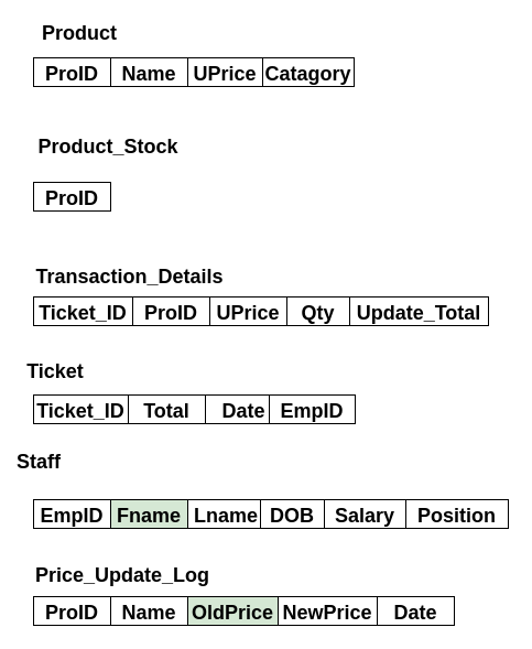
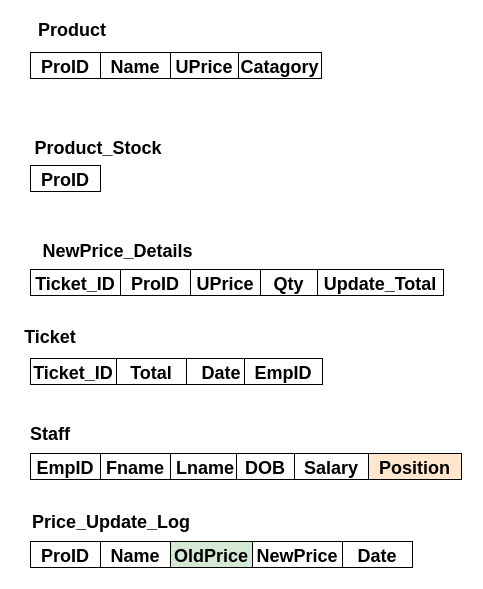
  <mxCell id="0" />
  <mxCell id="1" parent="0" />
  <mxCell id="2" value="&lt;h1&gt;&lt;font style=&quot;font-size: 18px&quot;&gt;ProID&lt;/font&gt;&lt;/h1&gt;" style="rounded=0;whiteSpace=wrap;html=1;" parent="1" vertex="1"><mxGeometry x="30" y="52" width="70" height="26" as="geometry" /></mxCell>
  <mxCell id="3" value="&lt;h1&gt;&lt;span style=&quot;font-size: 18px&quot;&gt;Name&lt;/span&gt;&lt;/h1&gt;" style="rounded=0;whiteSpace=wrap;html=1;" parent="1" vertex="1"><mxGeometry x="100" y="52" width="70" height="26" as="geometry" /></mxCell>
  <mxCell id="4" value="&lt;h1&gt;&lt;font style=&quot;font-size: 18px&quot;&gt;UPrice&lt;/font&gt;&lt;/h1&gt;" style="rounded=0;whiteSpace=wrap;html=1;" parent="1" vertex="1"><mxGeometry x="170" y="52" width="68" height="26" as="geometry" /></mxCell>
  <mxCell id="5" value="&lt;h1&gt;&lt;font style=&quot;font-size: 18px&quot;&gt;Catagory&lt;/font&gt;&lt;/h1&gt;" style="rounded=0;whiteSpace=wrap;html=1;" parent="1" vertex="1"><mxGeometry x="238" y="52" width="83" height="26" as="geometry" /></mxCell>
  <mxCell id="6" value="&lt;h2&gt;&lt;font style=&quot;font-size: 18px&quot;&gt;Product&lt;/font&gt;&lt;/h2&gt;" style="text;html=1;strokeColor=none;fillColor=none;align=center;verticalAlign=middle;whiteSpace=wrap;rounded=0;" parent="1" vertex="1"><mxGeometry x="52" y="20" width="40" height="20" as="geometry" /></mxCell>
- <mxCell id="7" value="&lt;h2&gt;&lt;font style=&quot;font-size: 18px&quot;&gt;Product_Stock&lt;/font&gt;&lt;/h2&gt;" style="text;html=1;strokeColor=none;fillColor=none;align=center;verticalAlign=middle;whiteSpace=wrap;rounded=0;" parent="1" vertex="1"><mxGeometry x="20" y="123" width="156" height="20" as="geometry" /></mxCell>
+ <mxCell id="7" value="&lt;h2&gt;&lt;font style=&quot;font-size: 18px&quot;&gt;Product_Stock&lt;/font&gt;&lt;/h2&gt;" style="text;html=1;strokeColor=none;fillColor=none;align=center;verticalAlign=middle;whiteSpace=wrap;rounded=0;" parent="1" vertex="1"><mxGeometry x="20" y="138" width="156" height="20" as="geometry" /></mxCell>
  <mxCell id="8" value="&lt;h1&gt;&lt;font style=&quot;font-size: 18px&quot;&gt;ProID&lt;/font&gt;&lt;/h1&gt;" style="rounded=0;whiteSpace=wrap;html=1;" parent="1" vertex="1"><mxGeometry x="30" y="165" width="70" height="26" as="geometry" /></mxCell>
  <mxCell id="9" value="&lt;h1&gt;&lt;font style=&quot;font-size: 18px&quot;&gt;EmpID&lt;/font&gt;&lt;/h1&gt;" style="rounded=0;whiteSpace=wrap;html=1;" parent="1" vertex="1"><mxGeometry x="30" y="453" width="70" height="26" as="geometry" /></mxCell>
- <mxCell id="10" value="&lt;h1&gt;&lt;span style=&quot;font-size: 18px&quot;&gt;Fname&lt;/span&gt;&lt;/h1&gt;" style="rounded=0;whiteSpace=wrap;html=1;fillColor=#d5e8d4;" parent="1" vertex="1"><mxGeometry x="100" y="453" width="70" height="26" as="geometry" /></mxCell>
+ <mxCell id="10" value="&lt;h1&gt;&lt;span style=&quot;font-size: 18px&quot;&gt;Fname&lt;/span&gt;&lt;/h1&gt;" style="rounded=0;whiteSpace=wrap;html=1;" parent="1" vertex="1"><mxGeometry x="100" y="453" width="70" height="26" as="geometry" /></mxCell>
  <mxCell id="11" value="&lt;h1&gt;&lt;font style=&quot;font-size: 18px&quot;&gt;Lname&lt;/font&gt;&lt;/h1&gt;" style="rounded=0;whiteSpace=wrap;html=1;" parent="1" vertex="1"><mxGeometry x="170" y="453" width="70" height="26" as="geometry" /></mxCell>
  <mxCell id="12" value="&lt;h1&gt;&lt;font style=&quot;font-size: 18px&quot;&gt;DOB&lt;/font&gt;&lt;/h1&gt;" style="rounded=0;whiteSpace=wrap;html=1;" parent="1" vertex="1"><mxGeometry x="236" y="453" width="58" height="26" as="geometry" /></mxCell>
- <mxCell id="13" value="&lt;h2&gt;Staff&lt;/h2&gt;" style="text;html=1;strokeColor=none;fillColor=none;align=center;verticalAlign=middle;whiteSpace=wrap;rounded=0;" parent="1" vertex="1"><mxGeometry x="15" y="409" width="40" height="20" as="geometry" /></mxCell>
+ <mxCell id="13" value="&lt;h2&gt;Staff&lt;/h2&gt;" style="text;html=1;strokeColor=none;fillColor=none;align=center;verticalAlign=middle;whiteSpace=wrap;rounded=0;" parent="1" vertex="1"><mxGeometry x="30" y="424" width="40" height="20" as="geometry" /></mxCell>
  <mxCell id="14" value="&lt;h1&gt;&lt;font style=&quot;font-size: 18px&quot;&gt;Salary&lt;/font&gt;&lt;/h1&gt;" style="rounded=0;whiteSpace=wrap;html=1;" parent="1" vertex="1"><mxGeometry x="294" y="453" width="74" height="26" as="geometry" /></mxCell>
- <mxCell id="15" value="&lt;h1&gt;&lt;font style=&quot;font-size: 18px&quot;&gt;Position&lt;/font&gt;&lt;/h1&gt;" style="rounded=0;whiteSpace=wrap;html=1;" parent="1" vertex="1"><mxGeometry x="368" y="453" width="93" height="26" as="geometry" /></mxCell>
+ <mxCell id="15" value="&lt;h1&gt;&lt;font style=&quot;font-size: 18px&quot;&gt;Position&lt;/font&gt;&lt;/h1&gt;" style="rounded=0;whiteSpace=wrap;html=1;fillColor=#ffe6cc;" parent="1" vertex="1"><mxGeometry x="368" y="453" width="93" height="26" as="geometry" /></mxCell>
  <mxCell id="16" value="&lt;h1&gt;&lt;font style=&quot;font-size: 18px&quot;&gt;Ticket_ID&lt;/font&gt;&lt;/h1&gt;" style="rounded=0;whiteSpace=wrap;html=1;" parent="1" vertex="1"><mxGeometry x="30" y="269" width="90" height="26" as="geometry" /></mxCell>
  <mxCell id="17" value="&lt;h1&gt;&lt;span style=&quot;font-size: 18px&quot;&gt;ProID&lt;/span&gt;&lt;/h1&gt;" style="rounded=0;whiteSpace=wrap;html=1;" parent="1" vertex="1"><mxGeometry x="120" y="269" width="70" height="26" as="geometry" /></mxCell>
  <mxCell id="18" value="&lt;h1&gt;&lt;font style=&quot;font-size: 18px&quot;&gt;UPrice&lt;/font&gt;&lt;/h1&gt;" style="rounded=0;whiteSpace=wrap;html=1;" parent="1" vertex="1"><mxGeometry x="190" y="269" width="70" height="26" as="geometry" /></mxCell>
- <mxCell id="19" value="&lt;h2&gt;&lt;font style=&quot;font-size: 18px&quot;&gt;Transaction_Details&lt;/font&gt;&lt;/h2&gt;" style="text;html=1;strokeColor=none;fillColor=none;align=center;verticalAlign=middle;whiteSpace=wrap;rounded=0;" parent="1" vertex="1"><mxGeometry x="30" y="241" width="175" height="20" as="geometry" /></mxCell>
+ <mxCell id="19" value="&lt;h2&gt;&lt;font style=&quot;font-size: 18px&quot;&gt;NewPrice_Details&lt;/font&gt;&lt;/h2&gt;" style="text;html=1;strokeColor=none;fillColor=none;align=center;verticalAlign=middle;whiteSpace=wrap;rounded=0;" parent="1" vertex="1"><mxGeometry x="30" y="241" width="175" height="20" as="geometry" /></mxCell>
  <mxCell id="20" value="&lt;h1&gt;&lt;font style=&quot;font-size: 18px&quot;&gt;Ticket_ID&lt;/font&gt;&lt;/h1&gt;" style="rounded=0;whiteSpace=wrap;html=1;" parent="1" vertex="1"><mxGeometry x="30" y="358" width="86" height="26" as="geometry" /></mxCell>
  <mxCell id="21" value="&lt;h1&gt;&lt;span style=&quot;font-size: 18px&quot;&gt;Total&lt;/span&gt;&lt;/h1&gt;" style="rounded=0;whiteSpace=wrap;html=1;" parent="1" vertex="1"><mxGeometry x="116" y="358" width="70" height="26" as="geometry" /></mxCell>
  <mxCell id="22" value="&lt;h1&gt;&lt;span style=&quot;font-size: 18px&quot;&gt;Date&lt;/span&gt;&lt;/h1&gt;" style="rounded=0;whiteSpace=wrap;html=1;" parent="1" vertex="1"><mxGeometry x="186" y="358" width="70" height="26" as="geometry" /></mxCell>
  <mxCell id="23" value="&lt;h1&gt;&lt;font style=&quot;font-size: 18px&quot;&gt;EmpID&lt;/font&gt;&lt;/h1&gt;" style="rounded=0;whiteSpace=wrap;html=1;" parent="1" vertex="1"><mxGeometry x="244" y="358" width="78" height="26" as="geometry" /></mxCell>
  <mxCell id="24" value="&lt;h2&gt;&lt;font style=&quot;font-size: 18px&quot;&gt;Ticket&lt;/font&gt;&lt;/h2&gt;" style="text;html=1;strokeColor=none;fillColor=none;align=center;verticalAlign=middle;whiteSpace=wrap;rounded=0;" parent="1" vertex="1"><mxGeometry x="30" y="327" width="40" height="20" as="geometry" /></mxCell>
  <mxCell id="25" value="&lt;h1&gt;&lt;span style=&quot;font-size: 18px&quot;&gt;Qty&lt;/span&gt;&lt;/h1&gt;" style="rounded=0;whiteSpace=wrap;html=1;" parent="1" vertex="1"><mxGeometry x="260" y="269" width="57" height="26" as="geometry" /></mxCell>
  <mxCell id="26" value="&lt;h1&gt;&lt;span style=&quot;font-size: 18px&quot;&gt;Update_Total&lt;/span&gt;&lt;/h1&gt;" style="rounded=0;whiteSpace=wrap;html=1;" parent="1" vertex="1"><mxGeometry x="317" y="269" width="126" height="26" as="geometry" /></mxCell>
  <mxCell id="27" value="&lt;h1&gt;&lt;font style=&quot;font-size: 18px&quot;&gt;ProID&lt;/font&gt;&lt;/h1&gt;" style="rounded=0;whiteSpace=wrap;html=1;" parent="1" vertex="1"><mxGeometry x="30" y="541" width="70" height="26" as="geometry" /></mxCell>
  <mxCell id="28" value="&lt;h1&gt;&lt;span style=&quot;font-size: 18px&quot;&gt;Name&lt;/span&gt;&lt;/h1&gt;" style="rounded=0;whiteSpace=wrap;html=1;" parent="1" vertex="1"><mxGeometry x="100" y="541" width="70" height="26" as="geometry" /></mxCell>
  <mxCell id="29" value="&lt;h1&gt;&lt;font style=&quot;font-size: 18px&quot;&gt;OldPrice&lt;/font&gt;&lt;/h1&gt;" style="rounded=0;whiteSpace=wrap;html=1;fillColor=#d5e8d4;" parent="1" vertex="1"><mxGeometry x="170" y="541" width="82" height="26" as="geometry" /></mxCell>
  <mxCell id="30" value="&lt;h1&gt;&lt;font style=&quot;font-size: 18px&quot;&gt;NewPrice&lt;/font&gt;&lt;/h1&gt;" style="rounded=0;whiteSpace=wrap;html=1;" parent="1" vertex="1"><mxGeometry x="252" y="541" width="90" height="26" as="geometry" /></mxCell>
  <mxCell id="31" value="&lt;h2&gt;Price_Update_Log&lt;/h2&gt;" style="text;html=1;strokeColor=none;fillColor=none;align=center;verticalAlign=middle;whiteSpace=wrap;rounded=0;" parent="1" vertex="1"><mxGeometry x="30" y="512" width="162" height="20" as="geometry" /></mxCell>
  <mxCell id="32" value="&lt;h1&gt;&lt;span style=&quot;font-size: 18px&quot;&gt;Date&lt;/span&gt;&lt;/h1&gt;" style="rounded=0;whiteSpace=wrap;html=1;" parent="1" vertex="1"><mxGeometry x="342" y="541" width="70" height="26" as="geometry" /></mxCell>
